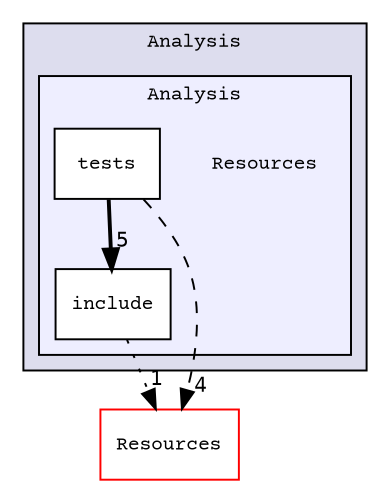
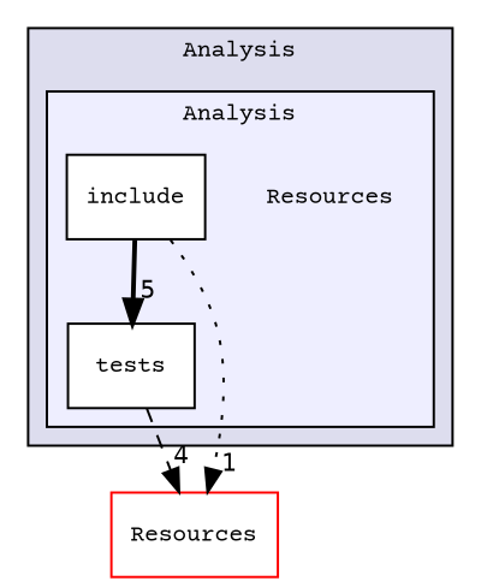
  digraph {
    compound=true
    fontname="Courier Prime"
    node [fontname="Courier Prime" fontsize=10 shape=box color=black fillcolor=white style=filled]
    edge [fontname="Courier Prime" labeldistance=1.5 labelfontname=Helvetica labelfontsize=10]
    n1 [label=Resources shape=plaintext color="" fillcolor="" style=""]
    n2 [label=include]
    n3 [label=tests]
    n4 [color=red label=Resources]
    subgraph cluster_1 {
      bgcolor="#ddddee"
      fontsize=10
      label=Analysis
      pencolor=black
      subgraph cluster_2 {
        bgcolor="#eeeeff"
        fontsize=10
        label=Analysis
        pencolor=black
        n1
        n2
        n3
      }
    }
    n2 -> n4 [headlabel=1 style=dotted]
-   n3 -> n2 [headlabel=5 style=bold]
+   n2 -> n3 [headlabel=5 style=bold]
    n3 -> n4 [headlabel=4 style=dashed]
  }
